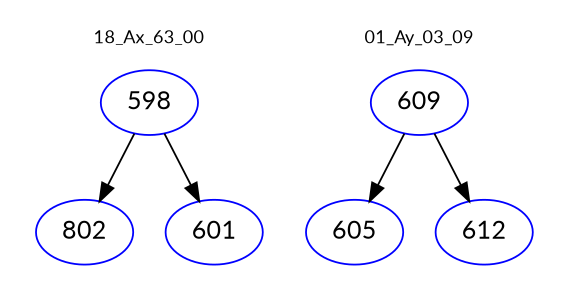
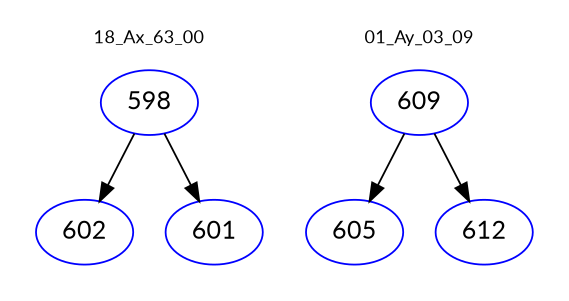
  digraph {
    fontname=Lato
    node [color=blue fontname=Lato]
    edge [color=black fontname=Lato]
    n1 [label=598]
-   n2 [label=802]
+   n2 [label=602]
    n3 [label=601]
    n4 [label=609]
    n5 [label=605]
    n6 [label=612]
    subgraph cluster_1 {
      color=white
      fontsize=10
      label="18_Ax_63_00"
      n1
      n2
      n3
    }
    subgraph cluster_2 {
      color=white
      fontsize=10
      label="01_Ay_03_09"
      n4
      n5
      n6
    }
    n1 -> n2
    n1 -> n3
    n4 -> n5
    n4 -> n6
  }
